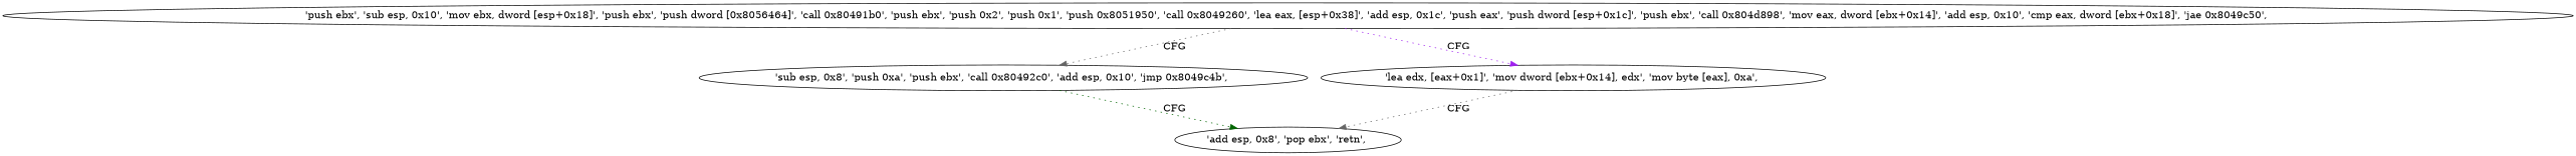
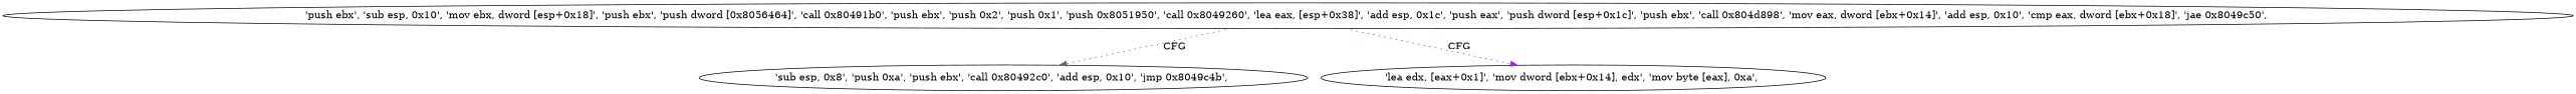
  digraph {
    fontname="DejaVu Serif"
    node [fontname="DejaVu Serif"]
    edge [color=gray40 style=dotted fontname="DejaVu Serif"]
    n1 [label="'push ebx', 'sub esp, 0x10', 'mov ebx, dword [esp+0x18]', 'push ebx', 'push dword [0x8056464]', 'call 0x80491b0', 'push ebx', 'push 0x2', 'push 0x1', 'push 0x8051950', 'call 0x8049260', 'lea eax, [esp+0x38]', 'add esp, 0x1c', 'push eax', 'push dword [esp+0x1c]', 'push ebx', 'call 0x804d898', 'mov eax, dword [ebx+0x14]', 'add esp, 0x10', 'cmp eax, dword [ebx+0x18]', 'jae 0x8049c50', "]
    n2 [label="'sub esp, 0x8', 'push 0xa', 'push ebx', 'call 0x80492c0', 'add esp, 0x10', 'jmp 0x8049c4b', "]
    n3 [label="'lea edx, [eax+0x1]', 'mov dword [ebx+0x14], edx', 'mov byte [eax], 0xa', "]
-   n4 [label="'add esp, 0x8', 'pop ebx', 'retn', "]
    n1 -> n2 [label=CFG]
    n1 -> n3 [label=CFG color=purple]
-   n2 -> n4 [label=CFG color=darkgreen]
-   n3 -> n4 [label=CFG]
  }
